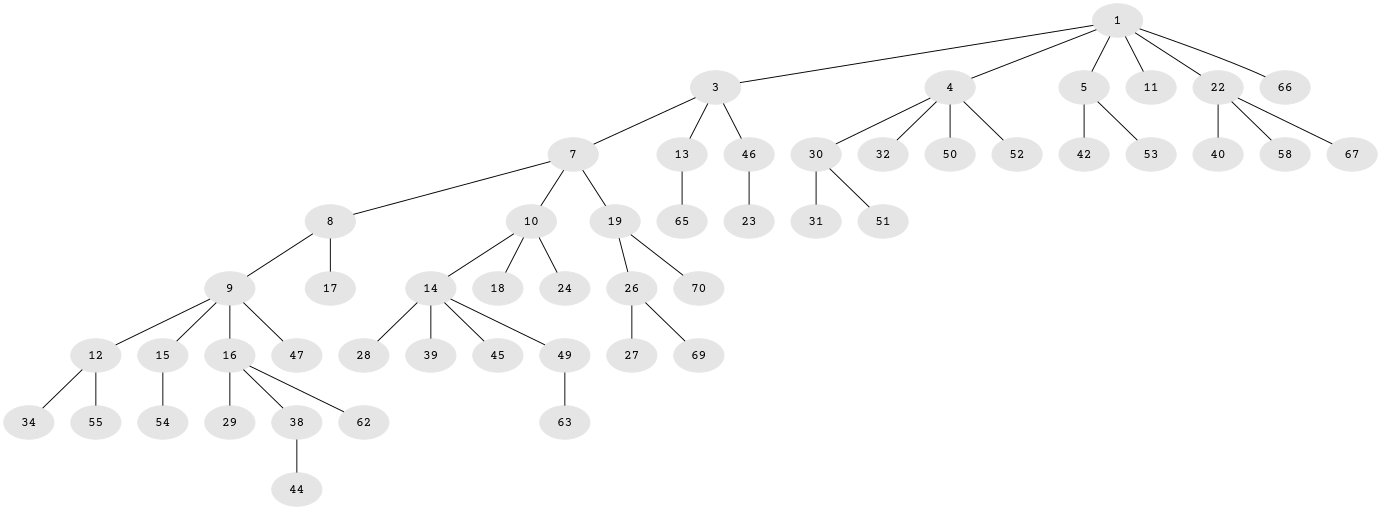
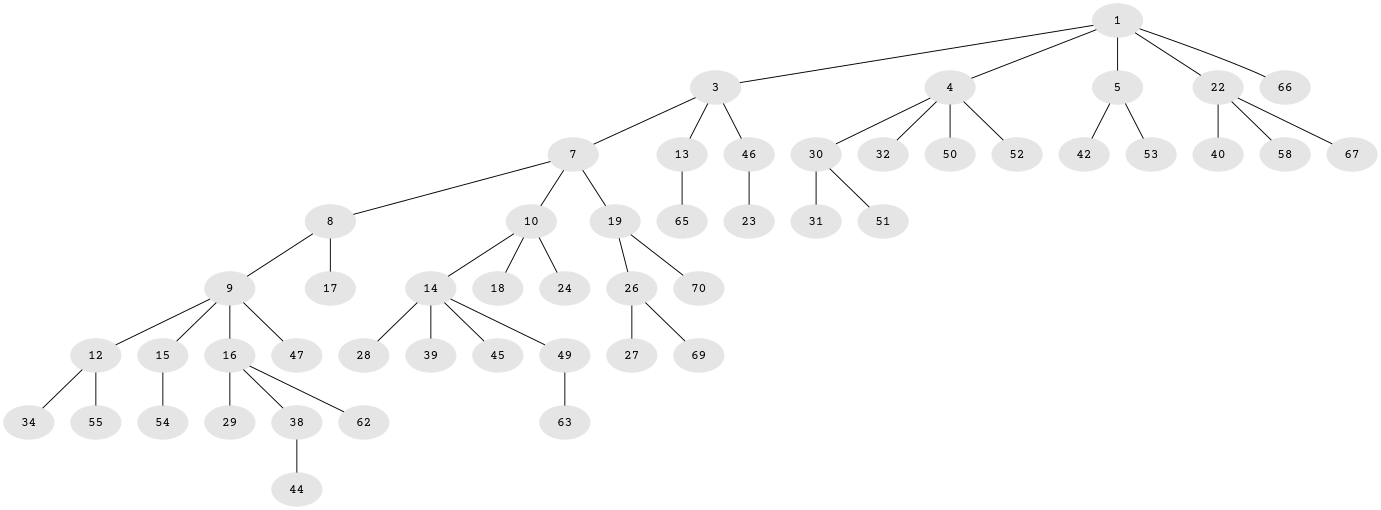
  graph {
    fontname="Courier Prime"
    node [color=gray90 fontname="Courier Prime" style=filled]
    edge [fontname="Courier Prime"]
    1 [super="+2"]
    3
    4
    5 [super="+6+59"]
-   11
    22 [super="+48"]
    66
    7 [super="+57"]
    13 [super="+20"]
    46
    30 [super="+37"]
    32 [super="+56+72"]
    50
    52
    42
    53
    40
    58 [super="+68"]
    67
    8
    10
    19
    65
    23
    31 [super="+74+61"]
    51
    9
    17 [super="+71+33"]
    14 [super="+64+21+25+36"]
    18 [super="+35"]
    24
    26
    70
    12
    15 [super="+41"]
    16
    47
    34
    55
    54
    29
    38
    62
    28
    39
    45
    49
    63
    44
    27 [super="+73"]
    69
    1 -- 3
    1 -- 4
    1 -- 5
-   1 -- 11
    1 -- 22
    1 -- 66
    3 -- 7
    3 -- 13
    3 -- 46
    4 -- 30
    4 -- 32
    4 -- 50
    4 -- 52
    5 -- 42
    5 -- 53
    22 -- 40
    22 -- 58
    22 -- 67
    7 -- 8
    7 -- 10
    7 -- 19
    13 -- 65
    46 -- 23
    30 -- 31
    30 -- 51
    8 -- 9
    8 -- 17
    10 -- 14
    10 -- 18
    10 -- 24
    19 -- 26
    19 -- 70
    9 -- 12
    9 -- 15
    9 -- 16
    9 -- 47
    14 -- 28
    14 -- 39
    14 -- 45
    14 -- 49
    26 -- 27
    26 -- 69
    12 -- 34
    12 -- 55
    15 -- 54
    16 -- 29
    16 -- 38
    16 -- 62
    38 -- 44
    49 -- 63
  }
